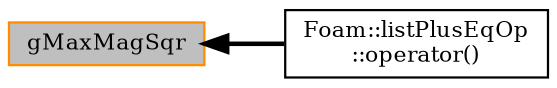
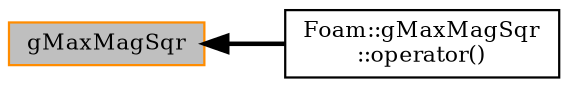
  digraph {
    rankdir=LR
    fontname="DejaVu Serif"
    node [fontname="DejaVu Serif" fontsize=10 shape=record]
    n1 [color=darkorange fillcolor=grey75 fontcolor=black height=0.2 label=gMaxMagSqr style=filled width=0.4]
-   n2 [color=black height=0.2 label="Foam::listPlusEqOp\l::operator()" width=0.4]
+   n2 [color=black height=0.2 label="Foam::gMaxMagSqr\l::operator()" width=0.4]
    n1 -> n2 [color=black dir=back fontname="DejaVu Serif" fontsize=10 labelfontname=Helvetica labelfontsize=10 style=bold]
  }
